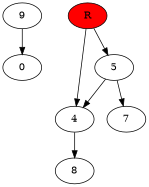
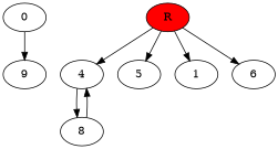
  digraph {
    n1 [label=0]
    9
    4
    8
    5
-   7
    R [fillcolor="#ff0000" style=filled]
-   9 -> n1
+   1
+   6
+   n1 -> 9
    4 -> 8
-   5 -> 4
-   5 -> 7
+   8 -> 4
    R -> 4
    R -> 5
+   R -> 1
+   R -> 6
  }
